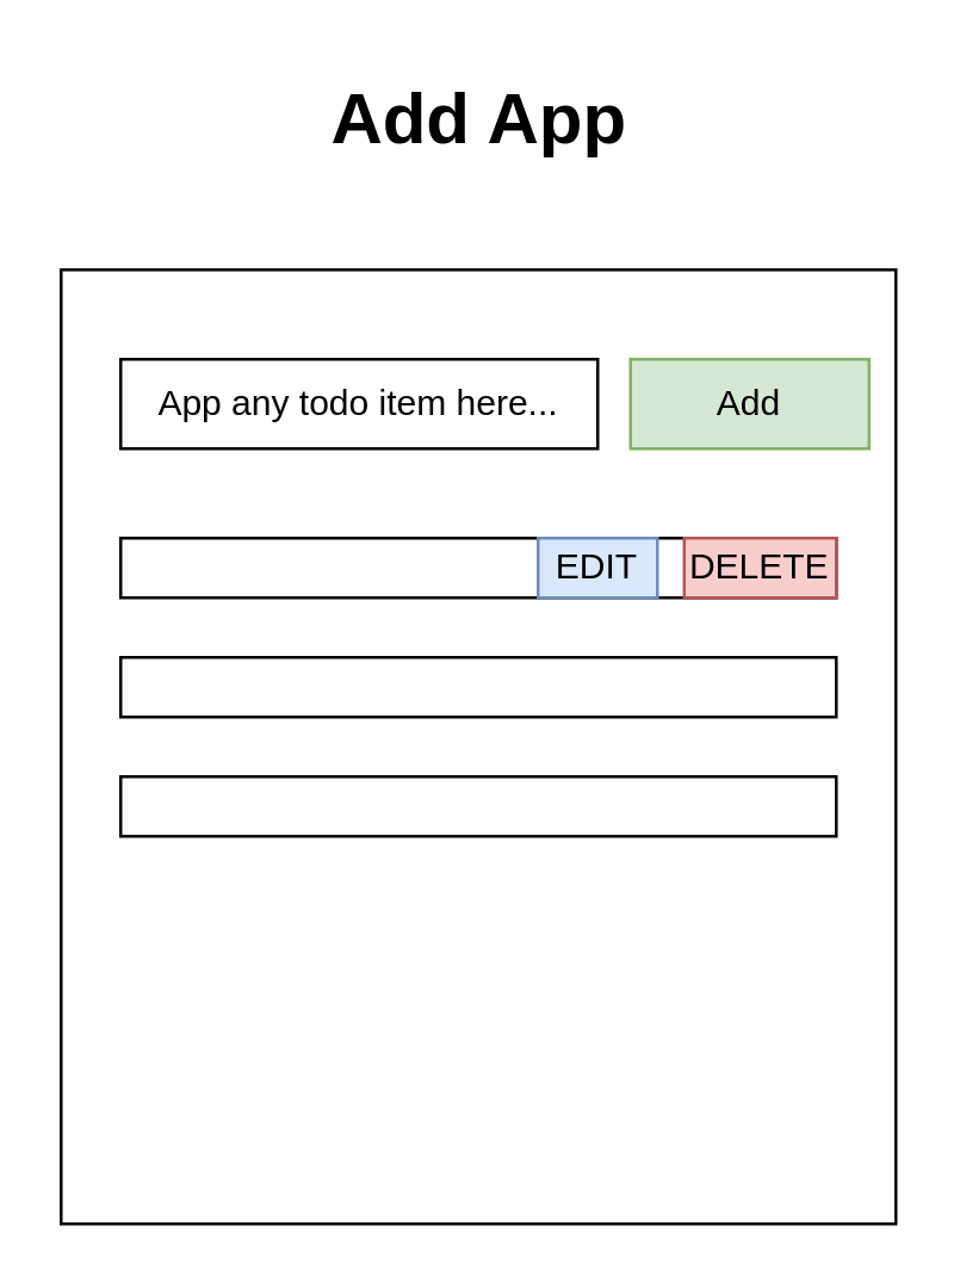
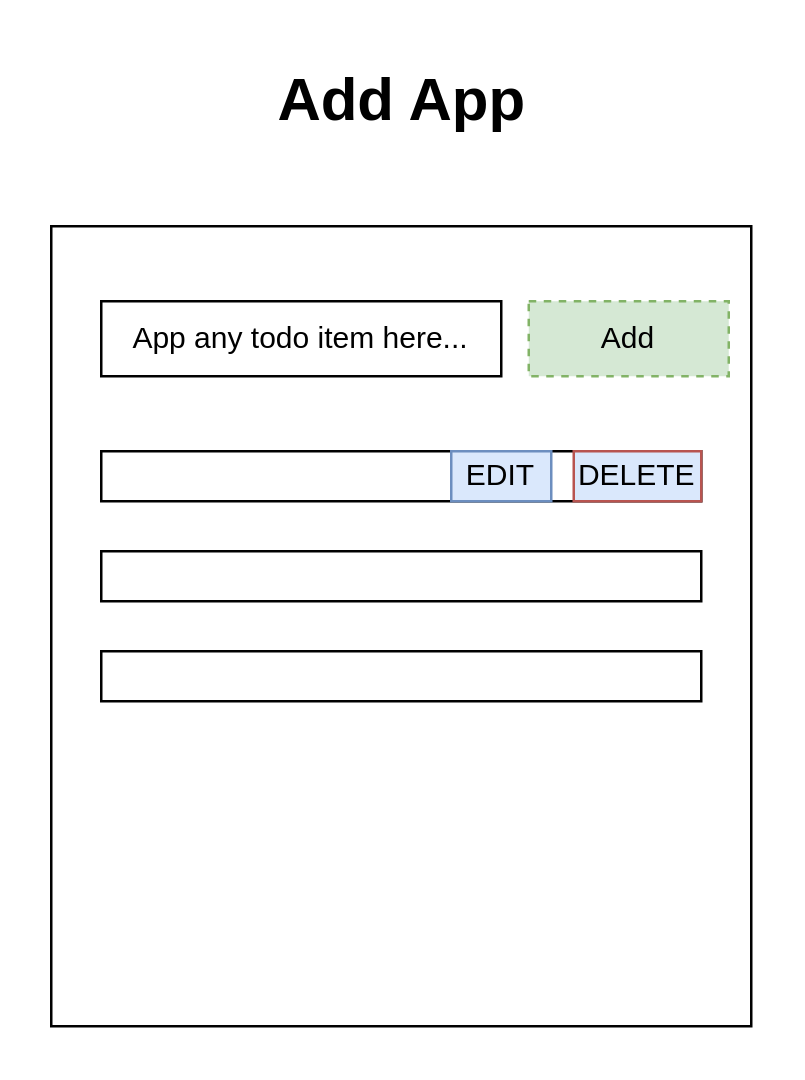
  <mxCell id="0" />
  <mxCell id="1" parent="0" />
  <mxCell id="2" value="" style="rounded=0;whiteSpace=wrap;html=1;" vertex="1" parent="1"><mxGeometry x="20" y="90" width="280" height="320" as="geometry" /></mxCell>
  <mxCell id="3" value="App any todo item here..." style="rounded=0;whiteSpace=wrap;html=1;" vertex="1" parent="1"><mxGeometry x="40" y="120" width="160" height="30" as="geometry" /></mxCell>
- <mxCell id="4" value="Add" style="rounded=0;whiteSpace=wrap;html=1;fillColor=#d5e8d4;strokeColor=#82b366;" vertex="1" parent="1"><mxGeometry x="211" y="120" width="80" height="30" as="geometry" /></mxCell>
+ <mxCell id="4" value="Add" style="rounded=0;whiteSpace=wrap;html=1;fillColor=#d5e8d4;strokeColor=#82b366;dashed=1;" vertex="1" parent="1"><mxGeometry x="211" y="120" width="80" height="30" as="geometry" /></mxCell>
  <mxCell id="5" value="" style="rounded=0;whiteSpace=wrap;html=1;" vertex="1" parent="1"><mxGeometry x="40" y="180" width="240" height="20" as="geometry" /></mxCell>
  <mxCell id="6" value="" style="rounded=0;whiteSpace=wrap;html=1;" vertex="1" parent="1"><mxGeometry x="40" y="220" width="240" height="20" as="geometry" /></mxCell>
  <mxCell id="7" value="" style="rounded=0;whiteSpace=wrap;html=1;" vertex="1" parent="1"><mxGeometry x="40" y="260" width="240" height="20" as="geometry" /></mxCell>
  <mxCell id="8" value="EDIT&lt;span style=&quot;color: rgba(0 , 0 , 0 , 0) ; font-family: monospace ; font-size: 0px&quot;&gt;%3CmxGraphModel%3E%3Croot%3E%3CmxCell%20id%3D%220%22%2F%3E%3CmxCell%20id%3D%221%22%20parent%3D%220%22%2F%3E%3CmxCell%20id%3D%222%22%20value%3D%22%22%20style%3D%22rounded%3D0%3BwhiteSpace%3Dwrap%3Bhtml%3D1%3B%22%20vertex%3D%221%22%20parent%3D%221%22%3E%3CmxGeometry%20x%3D%22200%22%20y%3D%22170%22%20width%3D%22240%22%20height%3D%2220%22%20as%3D%22geometry%22%2F%3E%3C%2FmxCell%3E%3C%2Froot%3E%3C%2FmxGraphModel%3E&lt;/span&gt;" style="rounded=0;whiteSpace=wrap;html=1;fillColor=#dae8fc;strokeColor=#6c8ebf;" vertex="1" parent="1"><mxGeometry x="180" y="180" width="40" height="20" as="geometry" /></mxCell>
- <mxCell id="9" value="DELETE" style="rounded=0;whiteSpace=wrap;html=1;fillColor=#f8cecc;strokeColor=#b85450;" vertex="1" parent="1"><mxGeometry x="229" y="180" width="51" height="20" as="geometry" /></mxCell>
+ <mxCell id="9" value="DELETE" style="rounded=0;whiteSpace=wrap;html=1;fillColor=#dae8fc;strokeColor=#b85450;" vertex="1" parent="1"><mxGeometry x="229" y="180" width="51" height="20" as="geometry" /></mxCell>
  <mxCell id="10" value="Add App" style="text;strokeColor=none;fillColor=none;html=1;fontSize=24;fontStyle=1;verticalAlign=middle;align=center;" vertex="1" parent="1"><mxGeometry x="110" y="20" width="100" height="40" as="geometry" /></mxCell>
